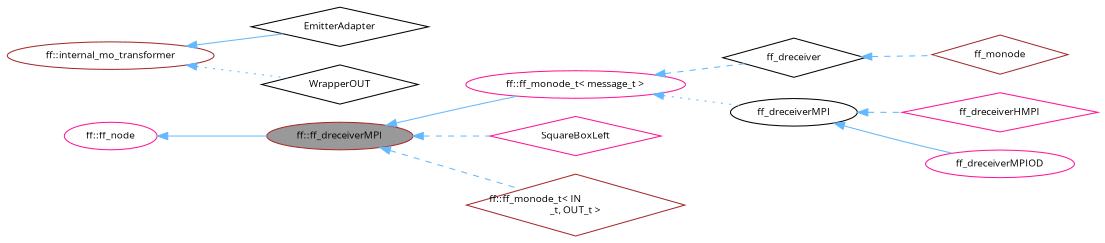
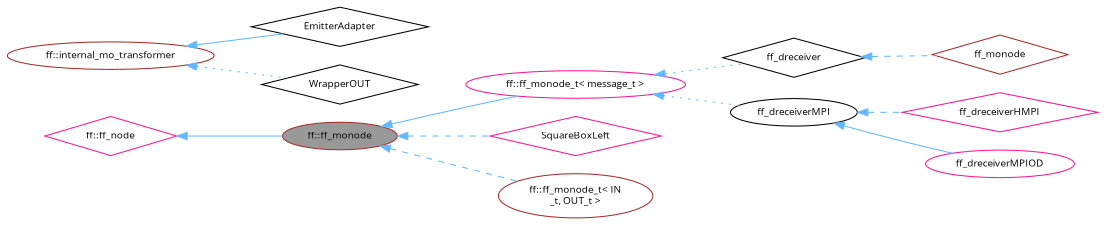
  digraph {
    fontname="Open Sans"
    rankdir=LR
    node [color=deeppink fillcolor=white fontname="Open Sans" fontsize=10 shape=diamond style=filled]
    edge [color=steelblue1 dir=back fontname="Open Sans" fontsize=10 labelfontname=Helvetica labelfontsize=10 style=solid]
-   n1 [color=brown fillcolor=grey60 fontcolor=black height=0.2 label="ff::ff_dreceiverMPI" shape=ellipse width=0.4]
+   n1 [color=brown fillcolor=grey60 fontcolor=black height=0.2 label="ff::ff_monode" shape=ellipse width=0.4]
    n2 [height=0.2 label="ff::ff_monode_t\< message_t \>" shape=ellipse width=0.4]
    n3 [height=0.2 label=SquareBoxLeft width=0.4]
-   n4 [color=brown height=0.2 label="ff::ff_monode_t\< IN\l_t, OUT_t \>" width=0.4]
+   n4 [color=brown height=0.2 label="ff::ff_monode_t\< IN\l_t, OUT_t \>" shape=ellipse width=0.4]
    n5 [color=black height=0.2 label=ff_dreceiver width=0.4]
    n6 [color=black height=0.2 label=ff_dreceiverMPI shape=ellipse width=0.4]
    n7 [color=brown height=0.2 label="ff::internal_mo_transformer" shape=ellipse width=0.4]
    n8 [color=black height=0.2 label=EmitterAdapter width=0.4]
    n9 [color=black height=0.2 label=WrapperOUT width=0.4]
-   n10 [height=0.2 label="ff::ff_node" shape=ellipse width=0.4]
+   n10 [height=0.2 label="ff::ff_node" width=0.4]
    n11 [color=brown height=0.2 label=ff_monode width=0.4]
    n12 [height=0.2 label=ff_dreceiverHMPI width=0.4]
    n13 [height=0.2 label=ff_dreceiverMPIOD shape=ellipse width=0.4]
    n1 -> n2
    n1 -> n3 [style=dashed]
    n1 -> n4 [style=dashed]
-   n2 -> n5 [style=dashed]
+   n2 -> n5 [style=dotted]
    n2 -> n6 [style=dotted]
    n5 -> n11 [style=dashed]
    n6 -> n12 [style=dashed]
    n6 -> n13
    n7 -> n8
    n7 -> n9 [style=dotted]
    n10 -> n1
  }
